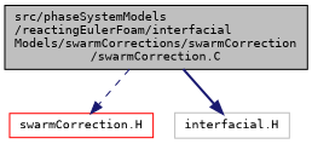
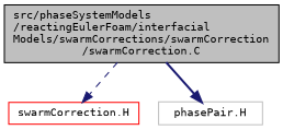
  digraph {
    fontname="DejaVu Sans Mono"
    node [fontname="DejaVu Sans Mono" fontsize=10 shape=record]
    edge [color=midnightblue fontname="DejaVu Sans Mono" fontsize=10 labelfontname=Helvetica labelfontsize=10]
    n1 [color=black fillcolor=grey75 fontcolor=black height=0.2 label="src/phaseSystemModels\l/reactingEulerFoam/interfacial\lModels/swarmCorrections/swarmCorrection\l/swarmCorrection.C" style=filled width=0.4]
    n2 [color=red height=0.2 label="swarmCorrection.H" width=0.4]
-   n3 [color=grey75 height=0.2 label="interfacial.H" width=0.4]
+   n3 [color=grey75 height=0.2 label="phasePair.H" width=0.4]
    n1 -> n2 [style=dashed]
    n1 -> n3 [style=bold]
  }
